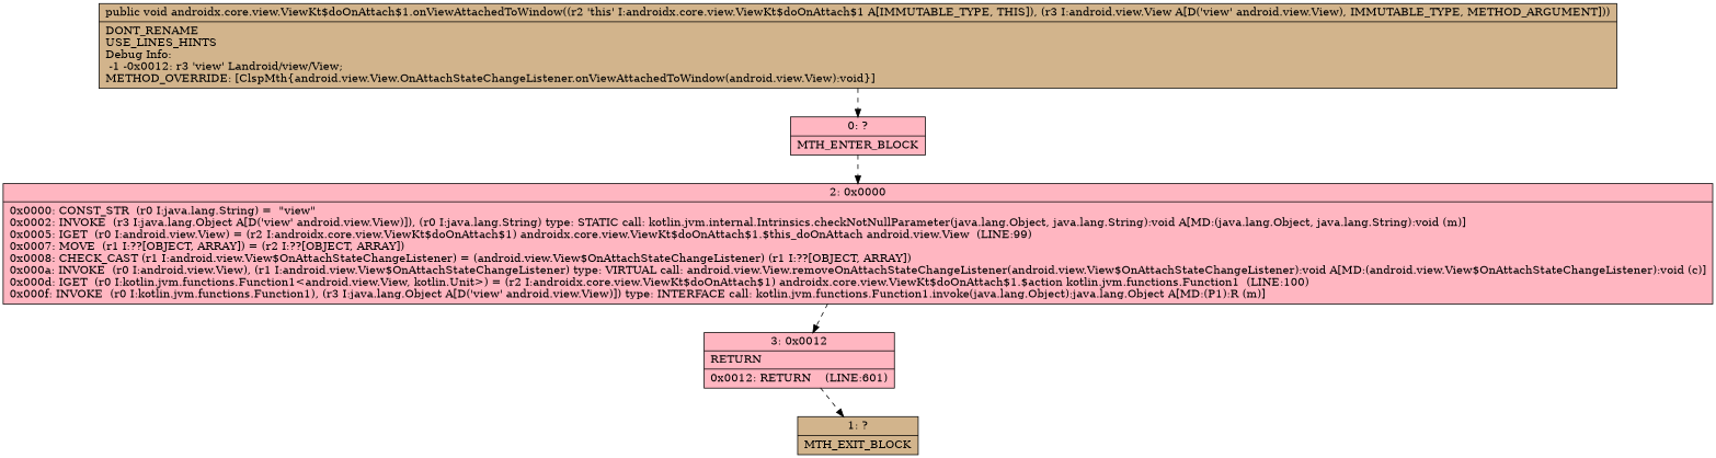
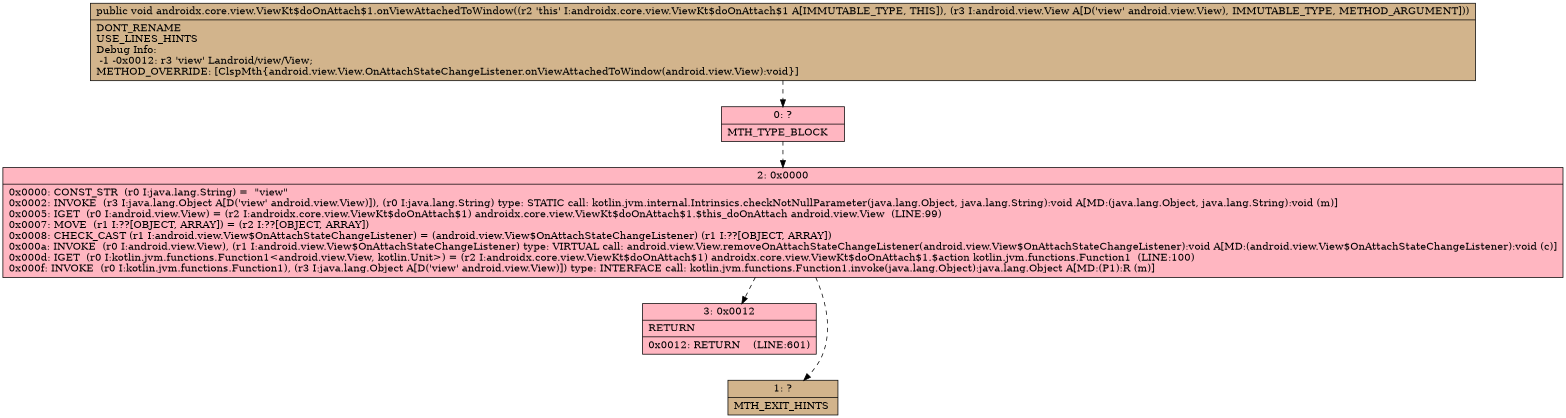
  digraph {
    node [fillcolor=lightpink shape=record style=filled]
    edge [style=dashed]
-   n1 [label="{0\:\ ?|MTH_ENTER_BLOCK\l}"]
+   n1 [label="{0\:\ ?|MTH_TYPE_BLOCK\l}"]
    n2 [label="{2\:\ 0x0000|0x0000: CONST_STR  (r0 I:java.lang.String) =  \"view\" \l0x0002: INVOKE  (r3 I:java.lang.Object A[D('view' android.view.View)]), (r0 I:java.lang.String) type: STATIC call: kotlin.jvm.internal.Intrinsics.checkNotNullParameter(java.lang.Object, java.lang.String):void A[MD:(java.lang.Object, java.lang.String):void (m)]\l0x0005: IGET  (r0 I:android.view.View) = (r2 I:androidx.core.view.ViewKt$doOnAttach$1) androidx.core.view.ViewKt$doOnAttach$1.$this_doOnAttach android.view.View  (LINE:99)\l0x0007: MOVE  (r1 I:??[OBJECT, ARRAY]) = (r2 I:??[OBJECT, ARRAY]) \l0x0008: CHECK_CAST (r1 I:android.view.View$OnAttachStateChangeListener) = (android.view.View$OnAttachStateChangeListener) (r1 I:??[OBJECT, ARRAY]) \l0x000a: INVOKE  (r0 I:android.view.View), (r1 I:android.view.View$OnAttachStateChangeListener) type: VIRTUAL call: android.view.View.removeOnAttachStateChangeListener(android.view.View$OnAttachStateChangeListener):void A[MD:(android.view.View$OnAttachStateChangeListener):void (c)]\l0x000d: IGET  (r0 I:kotlin.jvm.functions.Function1\<android.view.View, kotlin.Unit\>) = (r2 I:androidx.core.view.ViewKt$doOnAttach$1) androidx.core.view.ViewKt$doOnAttach$1.$action kotlin.jvm.functions.Function1  (LINE:100)\l0x000f: INVOKE  (r0 I:kotlin.jvm.functions.Function1), (r3 I:java.lang.Object A[D('view' android.view.View)]) type: INTERFACE call: kotlin.jvm.functions.Function1.invoke(java.lang.Object):java.lang.Object A[MD:(P1):R (m)]\l}"]
    n3 [label="{3\:\ 0x0012|RETURN\l|0x0012: RETURN    (LINE:601)\l}"]
-   n4 [fillcolor=tan label="{1\:\ ?|MTH_EXIT_BLOCK\l}"]
+   n4 [fillcolor=tan label="{1\:\ ?|MTH_EXIT_HINTS\l}"]
    n5 [fillcolor=tan label="{public void androidx.core.view.ViewKt$doOnAttach$1.onViewAttachedToWindow((r2 'this' I:androidx.core.view.ViewKt$doOnAttach$1 A[IMMUTABLE_TYPE, THIS]), (r3 I:android.view.View A[D('view' android.view.View), IMMUTABLE_TYPE, METHOD_ARGUMENT]))  | DONT_RENAME\lUSE_LINES_HINTS\lDebug Info:\l  \-1 \-0x0012: r3 'view' Landroid\/view\/View;\lMETHOD_OVERRIDE: [ClspMth\{android.view.View.OnAttachStateChangeListener.onViewAttachedToWindow(android.view.View):void\}]\l}"]
    n1 -> n2
    n2 -> n3
-   n3 -> n4
+   n2 -> n4
    n5 -> n1
  }
